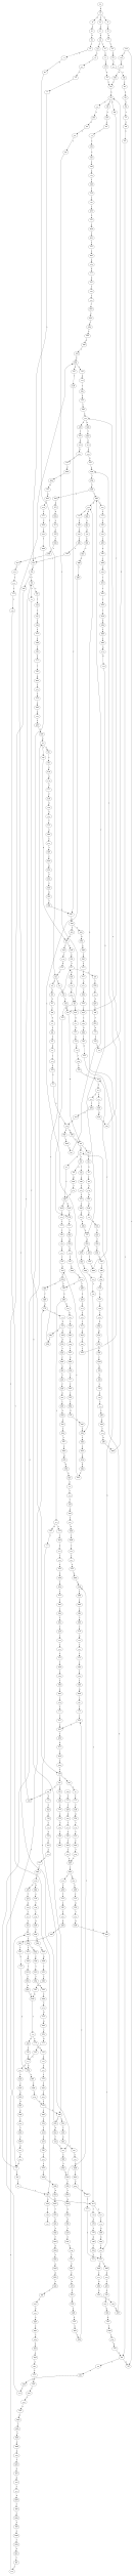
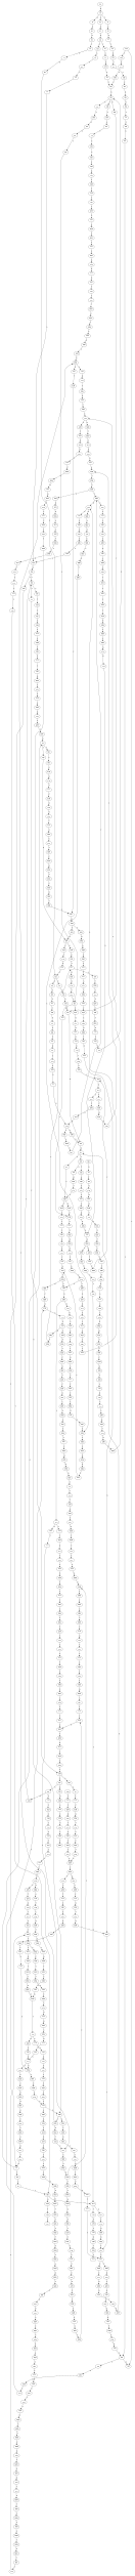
  strict digraph {
    fontname="Fira Sans"
    node [fontname="Fira Sans"]
    edge [fontname="Fira Sans"]
    S0
    S1
    S2
    S3
    S4
    S5
    S6
    S7
    S8
    S9
    S10
    S11
    S12
    S13
    S14
    S15
    S16
    S17
    S18
    S19
    S20
    S21
    S22
    S23
    S24
    S25
    S26
    S27
    S28
    S29
    S30
    S31
    S32
    S33
    S34
    S35
    S36
    S37
    S38
    S39
    S40
    S41
    S42
    S43
    S44
    S45
    S46
    S47
    S48
    S49
    S50
    S51
    S52
    S53
    S54
    S55
    S56
    S57
    S58
    S59
-   S60
    S61
    S62
    S63
    S64
    S65
    S66
    S67
    S68
    S69
    S70
    S71
    S72
    S73
    S74
    S75
    S76
    S77
    S78
    S79
    S80
    S81
    S82
    S83
    S84
    S85
    S86
    S87
    S88
    S89
    S90
    S91
    S92
    S93
    S94
    S95
    S96
    S97
    S98
    S99
    S100
    S101
    S102
    S103
    S104
    S105
    S106
    S107
    S108
    S109
    S110
    S111
    S112
    S113
    S114
    S115
    S116
    S117
    S119
    S120
    S121
    S122
    S123
    S124
    S125
    S126
    S127
    S128
    S129
    S130
    S131
    S132
    S133
    S134
    S135
    S136
    S137
    S118
    S138
    S139
    S140
    S141
    S142
    S143
    S144
    S145
    S146
    S147
    S148
    S149
    S150
    S151
    S152
    S153
    S154
    S155
    S156
    S157
    S158
    S159
    S160
    S161
    S162
    S163
    S164
    S165
    S166
    S167
    S168
    S169
    S170
    S171
    S172
    S173
    S174
    S175
    S176
    S177
    S178
    S179
    S180
    S181
    S182
    S183
    S184
    S185
    S186
    S187
    S188
    S189
    S190
    S191
    S192
    S193
    S194
    S195
    S196
    S197
    S198
    S199
    S200
    S201
    S202
    S203
    S204
    S205
    S206
    S207
    S208
    S209
    S210
    S211
    S212
    S213
    S214
    S215
    S216
    S217
    S218
    S220
    S221
    S222
    S223
    S224
    S225
    S226
    S227
    S228
    S229
    S230
    S231
    S232
    S233
    S234
    S235
    S237
    S238
    S239
    S240
    S241
    S242
    S243
    S244
    S245
    S246
    S247
    S248
    S249
    S250
    S251
    S252
    S253
    S236
    S254
    S255
    S256
    S257
    S258
    S259
    S260
    S261
    S262
    S263
    S264
    S265
    S266
    S267
    S268
    S269
    S270
    S271
    S272
    S273
    S274
    S275
    S276
    S277
    S278
    S279
    S280
    S281
    S282
    S283
    S284
    S285
    S286
    S287
    S288
    S289
    S290
    S291
    S292
    S293
    S294
    S295
    S296
    S297
    S298
    S299
    S300
    S301
    S302
    S303
    S304
    S305
    S306
    S307
    S308
    S309
    S310
    S311
    S312
    S313
    S314
    S315
    S316
    S317
    S318
    S319
    S320
    S321
    S322
    S323
    S324
    S325
    S326
    S327
    S328
    S329
    S330
    S331
    S332
    S333
    S334
    S335
    S336
    S337
    S338
    S339
    S340
    S341
    S342
    S343
    S344
    S345
    S346
    S347
    S348
    S349
    S350
    S351
    S352
    S353
    S354
    S355
    S356
    S357
    S358
    S359
    S360
    S361
    S362
    S363
    S364
    S365
    S366
    S367
    S368
    S369
    S370
    S371
    S372
    S373
    S374
    S375
    S376
    S377
    S378
    S379
    S380
    S381
    S382
    S383
    S384
    S385
    S386
    S387
    S388
    S389
    S390
    S391
    S392
    S393
    S394
    S395
    S396
    S397
    S398
    S399
    S400
    S401
    S402
    S403
    S404
    S405
    S406
    S407
    S408
    S409
    S410
    S411
    S412
    S413
    S414
    S415
    S416
    S417
    S418
    S419
    S420
    S421
    S422
    S423
    S424
    S425
    S426
    S427
    S428
    S429
    S430
    S431
    S432
    S433
    S434
    S435
    S436
    S437
    S438
    S439
    S440
    S441
    S442
    S443
    S444
    S445
    n446 [label=S846]
    S447
    S448
    S449
    S450
    S451
    S452
    S453
    S454
    S455
    S456
    S457
    S458
    S459
    S460
    S461
    S462
    S463
    S464
    S465
    S466
    S467
    S468
    S469
    S470
    S471
    S472
    S473
    S474
    S475
    S476
    S477
    S478
    S479
    S480
    S481
    S482
    S483
    S484
    S485
    S486
    S487
    S488
    S489
    S490
    S491
    S492
    S493
    S494
    S495
    S496
    S497
    S498
    S499
    S500
    S501
    S502
    S503
    S504
    S505
    S506
    S507
    S508
    S509
    S510
    S511
    S512
    S513
    S514
    S515
    S516
    S517
    S518
    S519
    S520
    S521
    S522
    S523
    S524
    S525
    S526
    S527
    S528
    S529
    S530
    S531
    S532
    S533
    S534
    S535
    S536
    S537
    S538
    S539
    S540
    S541
    S542
    S543
    S544
    S545
    S546
    S547
    S548
    S549
    S550
    S551
    S552
    S553
    S554
    S555
    S556
    S557
    S558
    S559
    S560
    S561
    S562
    S563
    S564
    S565
    S566
    S567
    S568
    S569
    S570
    S571
    S572
    S573
    S574
    S575
    S576
    S577
    S578
    S579
    S580
    S581
    S582
    S583
    S584
    S585
    S586
    S587
    S588
    S589
    S590
    S591
    S592
    S593
    S594
    S595
    S596
    S597
    S598
    S599
    S600
    S601
    S602
    S603
    S604
    S605
    S606
    S607
    S608
    S609
    S610
    S611
    S612
    S613
    S614
    S615
    S616
    S617
    S618
    S619
    S620
    S621
    S622
    S623
    S624
    S625
    S626
    S627
    S628
    S629
    S630
    S631
    S632
    S633
    S634
    S635
    S636
    S637
    S638
    S639
    S640
    S641
    S642
    S643
    S644
    S645
    S646
    S647
    S648
    S649
    S650
    S651
    S652
    S653
    S654
    S655
    S656
    S657
    S658
    S659
    S660
    S661
    S662
    S663
    S664
    S665
    S666
    S667
    S668
    S669
    S670
    S671
    S672
    S673
    S674
    S675
    S676
    S677
    S678
    S679
    S680
    S681
    S682
    S683
    S684
    S685
    S686
    S687
    S688
    S689
    S690
    S691
    S692
    S693
    S694
    S695
    S696
    S697
    S698
    S699
    S700
    S701
    S702
    S0 -> S1 [label=G]
    S1 -> S2 [label=C]
    S1 -> S3 [label=G]
    S1 -> S4 [label=T]
    S2 -> S5 [label=C]
    S3 -> S6 [label=C]
    S4 -> S7 [label=C]
    S5 -> S8 [label=G]
    S6 -> S9 [label=G]
    S7 -> S10 [label=G]
    S8 -> S11 [label=T]
    S8 -> S12 [label=C]
    S9 -> S13 [label=C]
    S10 -> S14 [label=T]
    S11 -> S15 [label=A]
    S12 -> S16 [label=A]
    S13 -> S17 [label=A]
    S14 -> S18 [label=G]
    S15 -> S19 [label=G]
    S16 -> S20 [label=A]
    S17 -> S21 [label=G]
    S18 -> S22 [label=A]
    S19 -> S23 [label=C]
    S20 -> S24 [label=C]
    S21 -> S25 [label=C]
    S22 -> S26 [label=C]
    S23 -> S27 [label=C]
    S24 -> S28 [label=C]
    S25 -> S29 [label=G]
    S25 -> S30 [label=C]
    S26 -> S31 [label=C]
    S27 -> S32 [label=G]
    S28 -> S33 [label=A]
    S29 -> S34 [label=G]
    S30 -> S35 [label=G]
    S31 -> S36 [label=G]
    S32 -> S37 [label=A]
    S32 -> S38 [label=G]
    S32 -> S39 [label=C]
    S33 -> S40 [label=G]
    S34 -> S41 [label=G]
    S35 -> S42 [label=G]
    S36 -> S43 [label=G]
    S37 -> S44 [label=A]
    S38 -> S45 [label=T]
    S39 -> S46 [label=T]
    S40 -> S47 [label=A]
    S40 -> S48 [label=T]
    S41 -> S49 [label=T]
    S42 -> S45 [label=T]
    S43 -> S50 [label=T]
    S44 -> S51 [label=A]
    S45 -> S52 [label=G]
    S46 -> S53 [label=G]
    S47 -> S54 [label=C]
    S47 -> S55 [label=A]
    S48 -> S56 [label=C]
    S49 -> S57 [label=G]
    S50 -> S58 [label=C]
    S51 -> S59 [label=C]
-   S52 -> S60 [label=A]
    S52 -> S61 [label=G]
    S53 -> S62 [label=G]
    S54 -> S63 [label=T]
    S55 -> S64 [label=C]
    S56 -> S65 [label=T]
    S56 -> S66 [label=G]
    S57 -> S67 [label=C]
    S58 -> S68 [label=G]
    S59 -> S69 [label=C]
-   S60 -> S70 [label=C]
    S61 -> S71 [label=T]
    S61 -> S72 [label=A]
    S62 -> S73 [label=A]
    S63 -> S74 [label=C]
    S64 -> S75 [label=C]
    S64 -> S76 [label=A]
    S65 -> S77 [label=C]
    S66 -> S78 [label=T]
    S66 -> S79 [label=C]
    S67 -> S80 [label=C]
    S68 -> S81 [label=C]
    S69 -> S82 [label=C]
    S70 -> S83 [label=G]
    S71 -> S84 [label=G]
    S71 -> S85 [label=T]
    S72 -> S86 [label=A]
    S73 -> S87 [label=A]
    S74 -> S88 [label=C]
    S75 -> S89 [label=A]
    S75 -> S90 [label=G]
    S76 -> S91 [label=G]
    S77 -> S92 [label=T]
    S78 -> S93 [label=A]
    S79 -> S94 [label=G]
    S80 -> S95 [label=G]
    S81 -> S96 [label=A]
    S81 -> S97 [label=G]
    S82 -> S98 [label=C]
    S83 -> S99 [label=T]
    S84 -> S100 [label=G]
    S85 -> S101 [label=A]
    S86 -> S102 [label=C]
    S86 -> S103 [label=G]
    S87 -> S104 [label=T]
    S87 -> S105 [label=G]
    S88 -> S106 [label=C]
    S89 -> S107 [label=G]
    S89 -> S108 [label=C]
    S90 -> S109 [label=G]
    S91 -> S110 [label=C]
    S92 -> S111 [label=C]
    S92 -> S112 [label=G]
    S93 -> S113 [label=A]
    S94 -> S114 [label=G]
    S94 -> S115 [label=C]
    S95 -> S116 [label=C]
    S96 -> S117 [label=C]
    S98 -> S119 [label=G]
    S99 -> S120 [label=G]
    S100 -> S121 [label=A]
    S101 -> S122 [label=G]
    S102 -> S123 [label=C]
    S103 -> S124 [label=A]
    S104 -> S125 [label=G]
    S105 -> S124 [label=A]
    S106 -> S126 [label=A]
    S107 -> S47 [label=A]
    S108 -> S127 [label=C]
    S109 -> S128 [label=A]
    S110 -> S129 [label=C]
    S111 -> S130 [label=T]
    S111 -> S131 [label=G]
    S112 -> S132 [label=T]
    S113 -> S133 [label=G]
    S114 -> S134 [label=C]
    S115 -> S135 [label=A]
    S116 -> S136 [label=C]
    S117 -> S137 [label=G]
    S119 -> S139 [label=A]
    S120 -> S140 [label=G]
    S121 -> S86 [label=A]
    S122 -> S141 [label=A]
    S123 -> S142 [label=T]
    S124 -> S143 [label=A]
    S125 -> S144 [label=G]
    S126 -> S145 [label=T]
    S127 -> S146 [label=A]
    S128 -> S147 [label=C]
    S129 -> S148 [label=G]
    S130 -> S149 [label=G]
    S131 -> S150 [label=T]
    S132 -> S151 [label=A]
    S133 -> S152 [label=A]
    S134 -> S153 [label=T]
    S135 -> S154 [label=G]
    S136 -> S155 [label=G]
    S137 -> S156 [label=C]
    S118 -> S97 [label=T]
    S118 -> S138 [label=A]
    S138 -> S157 [label=G]
    S139 -> S158 [label=C]
    S140 -> S159 [label=G]
    S141 -> S160 [label=A]
    S142 -> S161 [label=C]
    S143 -> S162 [label=C]
    S144 -> S163 [label=G]
    S145 -> S164 [label=C]
    S146 -> S165 [label=C]
    S147 -> S166 [label=G]
    S148 -> S167 [label=T]
    S149 -> S168 [label=A]
    S150 -> S169 [label=G]
    S152 -> S170 [label=C]
    S153 -> S171 [label=A]
    S153 -> S172 [label=G]
    S154 -> S25 [label=C]
    S155 -> S173 [label=G]
    S156 -> S174 [label=G]
    S157 -> S175 [label=C]
    S158 -> S176 [label=T]
    S159 -> S177 [label=T]
    S160 -> S178 [label=G]
    S161 -> S179 [label=G]
    S162 -> S180 [label=G]
    S163 -> S181 [label=G]
    S164 -> S182 [label=T]
    S165 -> S183 [label=C]
    S166 -> S184 [label=C]
    S167 -> S185 [label=C]
    S168 -> S186 [label=G]
    S169 -> S187 [label=G]
    S170 -> S188 [label=G]
    S171 -> S189 [label=T]
    S172 -> S190 [label=G]
    S173 -> S191 [label=T]
    S173 -> S192 [label=A]
    S174 -> S193 [label=C]
    S175 -> S27 [label=C]
    S176 -> S194 [label=A]
    S177 -> S195 [label=A]
    S178 -> S196 [label=G]
    S179 -> S197 [label=G]
    S180 -> S198 [label=G]
    S181 -> S199 [label=T]
    S182 -> S200 [label=G]
    S183 -> S201 [label=C]
    S184 -> S202 [label=C]
    S185 -> S203 [label=C]
    S186 -> S204 [label=T]
    S187 -> S205 [label=T]
    S188 -> S206 [label=G]
    S189 -> S207 [label=A]
    S190 -> S208 [label=A]
    S191 -> S52 [label=G]
    S192 -> S209 [label=A]
    S193 -> S210 [label=G]
    S194 -> S211 [label=G]
    S195 -> S212 [label=C]
    S196 -> S213 [label=G]
    S197 -> S214 [label=C]
    S198 -> S215 [label=C]
    S199 -> S216 [label=C]
    S200 -> S217 [label=C]
    S201 -> S218 [label=C]
    S203 -> S220 [label=T]
    S204 -> S221 [label=A]
    S205 -> S222 [label=A]
    S206 -> S223 [label=C]
    S207 -> S224 [label=G]
    S208 -> S87 [label=A]
    S209 -> S225 [label=C]
    S210 -> S226 [label=C]
    S210 -> S227 [label=G]
    S211 -> S228 [label=A]
    S212 -> S229 [label=T]
    S213 -> S230 [label=G]
    S214 -> S231 [label=A]
    S215 -> S232 [label=A]
    S216 -> S233 [label=C]
    S217 -> S234 [label=C]
    S218 -> S235 [label=T]
    S220 -> S237 [label=C]
    S222 -> S238 [label=T]
    S222 -> S239 [label=C]
    S223 -> S240 [label=T]
    S224 -> S241 [label=T]
    S225 -> S242 [label=T]
    S226 -> S243 [label=G]
    S227 -> S244 [label=C]
    S228 -> S245 [label=A]
    S229 -> S246 [label=A]
    S230 -> S247 [label=T]
    S230 -> S248 [label=G]
    S231 -> S249 [label=C]
    S232 -> S250 [label=C]
    S233 -> S251 [label=G]
    S234 -> S252 [label=A]
    S235 -> S253 [label=T]
    S237 -> S255 [label=T]
    S238 -> S256 [label=G]
    S239 -> S257 [label=C]
    S240 -> S258 [label=C]
    S241 -> S259 [label=A]
    S242 -> S260 [label=G]
    S242 -> S261 [label=A]
    S243 -> S262 [label=T]
    S244 -> S153 [label=T]
    S245 -> S263 [label=T]
    S246 -> S264 [label=T]
    S247 -> S265 [label=C]
    S248 -> S266 [label=T]
    S249 -> S267 [label=G]
    S249 -> S268 [label=C]
    S250 -> S268 [label=C]
    S250 -> S269 [label=T]
    S251 -> S270 [label=C]
    S251 -> S271 [label=T]
    S252 -> S272 [label=G]
    S253 -> S273 [label=C]
    S236 -> S254 [label=T]
    S254 -> S274 [label=C]
    S255 -> S275 [label=T]
    S255 -> S276 [label=G]
    S256 -> S277 [label=A]
    S257 -> S278 [label=G]
    S258 -> S279 [label=T]
    S259 -> S280 [label=G]
    S260 -> S281 [label=C]
    S260 -> S282 [label=G]
    S261 -> S283 [label=C]
    S262 -> S284 [label=C]
    S263 -> S285 [label=C]
    S264 -> S286 [label=T]
    S265 -> S287 [label=T]
    S266 -> S288 [label=C]
    S267 -> S289 [label=C]
    S268 -> S290 [label=G]
    S269 -> S291 [label=G]
    S270 -> S292 [label=C]
    S271 -> S293 [label=C]
    S272 -> S294 [label=T]
    S273 -> S295 [label=C]
    S273 -> S296 [label=G]
    S274 -> S297 [label=G]
    S275 -> S298 [label=C]
    S276 -> S299 [label=T]
    S277 -> S300 [label=G]
    S278 -> S301 [label=G]
    S279 -> S302 [label=C]
    S280 -> S303 [label=C]
    S281 -> S304 [label=A]
    S282 -> S305 [label=A]
    S283 -> S306 [label=A]
    S284 -> S307 [label=G]
    S285 -> S308 [label=G]
    S286 -> S309 [label=G]
    S287 -> S310 [label=C]
    S288 -> S233 [label=C]
    S289 -> S174 [label=G]
    S290 -> S311 [label=A]
    S290 -> S312 [label=G]
    S291 -> S313 [label=G]
    S292 -> S314 [label=G]
    S293 -> S315 [label=G]
    S294 -> S316 [label=C]
    S295 -> S317 [label=T]
    S296 -> S318 [label=A]
    S297 -> S319 [label=T]
    S298 -> S320 [label=T]
    S299 -> S321 [label=C]
    S300 -> S322 [label=C]
    S301 -> S323 [label=T]
    S302 -> S324 [label=G]
    S303 -> S325 [label=C]
    S304 -> S326 [label=A]
    S305 -> S327 [label=C]
    S306 -> S328 [label=A]
    S307 -> S329 [label=A]
    S308 -> S330 [label=G]
    S309 -> S331 [label=G]
    S310 -> S332 [label=T]
    S311 -> S333 [label=G]
    S311 -> S334 [label=A]
    S312 -> S335 [label=G]
    S313 -> S336 [label=G]
    S314 -> S173 [label=G]
    S315 -> S337 [label=G]
    S316 -> S66 [label=G]
    S317 -> S338 [label=G]
    S318 -> S339 [label=T]
    S319 -> S340 [label=C]
    S320 -> S341 [label=C]
    S321 -> S342 [label=G]
    S322 -> S343 [label=G]
    S323 -> S344 [label=G]
    S324 -> S345 [label=A]
    S325 -> S32 [label=G]
    S326 -> S346 [label=C]
    S327 -> S347 [label=C]
    S328 -> S348 [label=C]
    S329 -> S349 [label=C]
    S330 -> S350 [label=G]
    S331 -> S351 [label=A]
    S332 -> S111 [label=C]
    S333 -> S352 [label=T]
    S334 -> S353 [label=T]
    S335 -> S354 [label=A]
    S336 -> S355 [label=A]
    S337 -> S356 [label=A]
    S338 -> S357 [label=T]
    S339 -> S358 [label=C]
    S340 -> S359 [label=C]
    S341 -> S360 [label=G]
    S342 -> S361 [label=T]
    S343 -> S362 [label=G]
    S344 -> S61 [label=G]
    S345 -> S363 [label=A]
    S346 -> S364 [label=C]
    S347 -> S365 [label=C]
    S348 -> S366 [label=G]
    S349 -> S367 [label=G]
    S350 -> S368 [label=T]
    S351 -> S369 [label=A]
    S352 -> S370 [label=C]
    S353 -> S371 [label=G]
    S354 -> S372 [label=A]
    S355 -> S373 [label=A]
    S356 -> S374 [label=A]
    S357 -> S375 [label=C]
    S358 -> S376 [label=G]
    S359 -> S377 [label=T]
    S360 -> S378 [label=G]
    S361 -> S379 [label=G]
    S362 -> S380 [label=T]
    S363 -> S381 [label=G]
    S364 -> S33 [label=A]
    S365 -> S382 [label=G]
    S366 -> S383 [label=A]
    S367 -> S384 [label=C]
    S368 -> S385 [label=A]
    S369 -> S386 [label=C]
    S370 -> S387 [label=C]
    S371 -> S388 [label=T]
    S372 -> S389 [label=T]
    S373 -> S390 [label=C]
    S374 -> S391 [label=C]
    S375 -> S392 [label=C]
    S376 -> S393 [label=T]
    S377 -> S237 [label=C]
    S378 -> S394 [label=A]
    S379 -> S395 [label=G]
    S380 -> S396 [label=C]
    S381 -> S397 [label=T]
    S382 -> S398 [label=T]
    S383 -> S399 [label=A]
    S384 -> S400 [label=G]
    S385 -> S401 [label=T]
    S386 -> S402 [label=G]
    S387 -> S403 [label=A]
    S388 -> S404 [label=A]
    S389 -> S405 [label=T]
    S390 -> S406 [label=T]
    S391 -> S242 [label=T]
    S391 -> S407 [label=A]
    S392 -> S408 [label=T]
    S393 -> S409 [label=T]
    S394 -> S410 [label=G]
    S395 -> S205 [label=T]
    S396 -> S411 [label=G]
    S397 -> S412 [label=C]
    S398 -> S413 [label=C]
    S399 -> S414 [label=A]
    S400 -> S415 [label=C]
    S401 -> S416 [label=C]
    S402 -> S417 [label=G]
    S403 -> S418 [label=G]
    S404 -> S419 [label=G]
    S405 -> S420 [label=G]
    S406 -> S260 [label=G]
    S407 -> S421 [label=G]
    S408 -> S422 [label=A]
    S408 -> S423 [label=T]
    S409 -> S424 [label=T]
    S410 -> S425 [label=A]
    S411 -> S81 [label=C]
    S412 -> S426 [label=G]
    S413 -> S427 [label=T]
    S414 -> S428 [label=A]
    S415 -> S429 [label=C]
    S416 -> S430 [label=C]
    S417 -> S431 [label=T]
    S418 -> S432 [label=T]
    S418 -> S433 [label=C]
    S419 -> S434 [label=T]
    S420 -> S435 [label=A]
    S421 -> S436 [label=G]
    S422 -> S437 [label=C]
    S423 -> S438 [label=G]
    S424 -> S439 [label=G]
    S425 -> S440 [label=G]
    S426 -> S441 [label=C]
    S426 -> S442 [label=A]
    S427 -> S443 [label=C]
    S428 -> S444 [label=C]
    S429 -> S445 [label=T]
    S430 -> n446 [label=C]
    S431 -> S447 [label=A]
    S432 -> S448 [label=A]
    S433 -> S449 [label=T]
    S434 -> S450 [label=T]
    S435 -> S451 [label=A]
    S436 -> S452 [label=A]
    S437 -> S453 [label=T]
    S438 -> S454 [label=T]
    S439 -> S455 [label=T]
    S440 -> S456 [label=G]
    S441 -> S94 [label=G]
    S442 -> S457 [label=G]
    S443 -> S458 [label=G]
    S444 -> S459 [label=A]
    S445 -> S460 [label=C]
    n446 -> S461 [label=G]
    S447 -> S462 [label=C]
    S448 -> S463 [label=G]
    S449 -> S464 [label=T]
    S450 -> S465 [label=T]
    S451 -> S466 [label=C]
    S452 -> S467 [label=A]
    S453 -> S468 [label=A]
    S454 -> S469 [label=A]
    S455 -> S470 [label=A]
    S456 -> S471 [label=T]
    S457 -> S472 [label=G]
    S458 -> S473 [label=G]
    S459 -> S474 [label=G]
    S460 -> S475 [label=G]
    S461 -> S476 [label=A]
    S462 -> S477 [label=G]
    S463 -> S478 [label=G]
    S464 -> S479 [label=C]
    S465 -> S480 [label=C]
    S466 -> S481 [label=C]
    S467 -> S482 [label=T]
    S468 -> S483 [label=C]
    S469 -> S484 [label=G]
    S470 -> S485 [label=G]
    S471 -> S486 [label=C]
    S472 -> S487 [label=T]
    S473 -> S488 [label=C]
    S474 -> S489 [label=A]
    S475 -> S490 [label=G]
    S476 -> S491 [label=A]
    S477 -> S492 [label=A]
    S478 -> S493 [label=G]
    S479 -> S494 [label=A]
    S480 -> S495 [label=A]
    S481 -> S496 [label=C]
    S482 -> S497 [label=A]
    S483 -> S498 [label=C]
    S484 -> S499 [label=G]
    S485 -> S499 [label=G]
    S486 -> S500 [label=C]
    S487 -> S501 [label=A]
    S488 -> S231 [label=A]
    S489 -> S502 [label=A]
    S490 -> S503 [label=G]
    S491 -> S504 [label=A]
    S491 -> S505 [label=G]
    S492 -> S506 [label=A]
    S493 -> S507 [label=T]
    S494 -> S508 [label=C]
    S495 -> S509 [label=C]
    S496 -> S510 [label=G]
    S497 -> S511 [label=G]
    S498 -> S512 [label=A]
    S499 -> S513 [label=A]
    S500 -> S514 [label=C]
    S501 -> S515 [label=T]
    S502 -> S516 [label=G]
    S503 -> S517 [label=C]
    S504 -> S518 [label=G]
    S505 -> S519 [label=T]
    S506 -> S520 [label=G]
    S507 -> S521 [label=C]
    S508 -> S522 [label=G]
    S509 -> S523 [label=T]
    S510 -> S524 [label=T]
    S511 -> S525 [label=T]
    S512 -> S526 [label=G]
    S513 -> S527 [label=G]
    S513 -> S528 [label=A]
    S514 -> S529 [label=A]
    S514 -> S530 [label=G]
    S515 -> S531 [label=A]
    S516 -> S532 [label=G]
    S517 -> S533 [label=T]
    S518 -> S534 [label=T]
    S519 -> S412 [label=C]
    S520 -> S535 [label=A]
    S521 -> S536 [label=A]
    S522 -> S537 [label=C]
    S523 -> S538 [label=C]
    S524 -> S413 [label=C]
    S525 -> S539 [label=C]
    S526 -> S540 [label=G]
    S527 -> S541 [label=A]
    S528 -> S542 [label=A]
    S529 -> S543 [label=G]
    S530 -> S544 [label=A]
    S530 -> S545 [label=G]
    S531 -> S546 [label=A]
    S532 -> S213 [label=G]
    S533 -> S547 [label=C]
    S534 -> S548 [label=G]
    S535 -> S549 [label=A]
    S536 -> S550 [label=C]
    S537 -> S551 [label=C]
    S538 -> S552 [label=C]
    S539 -> S553 [label=T]
    S540 -> S554 [label=A]
    S541 -> S555 [label=G]
    S542 -> S556 [label=G]
    S543 -> S557 [label=A]
    S544 -> S491 [label=A]
    S544 -> S558 [label=G]
    S545 -> S559 [label=A]
    S546 -> S560 [label=G]
    S547 -> S561 [label=A]
    S548 -> S562 [label=T]
    S549 -> S563 [label=G]
    S550 -> S564 [label=T]
    S551 -> S565 [label=C]
    S552 -> S566 [label=T]
    S553 -> S567 [label=C]
    S554 -> S568 [label=G]
    S555 -> S456 [label=G]
    S555 -> S569 [label=T]
    S556 -> S570 [label=G]
    S557 -> S571 [label=G]
    S558 -> S572 [label=T]
    S559 -> S573 [label=G]
    S560 -> S574 [label=T]
    S561 -> S575 [label=C]
    S562 -> S576 [label=C]
    S563 -> S577 [label=T]
    S564 -> S578 [label=C]
    S565 -> S579 [label=T]
    S566 -> S580 [label=T]
    S567 -> S92 [label=T]
    S568 -> S581 [label=A]
    S569 -> S582 [label=C]
    S570 -> S583 [label=T]
    S571 -> S584 [label=C]
    S572 -> S370 [label=C]
    S573 -> S585 [label=G]
    S574 -> S586 [label=C]
    S575 -> S587 [label=G]
    S576 -> S588 [label=G]
    S576 -> S589 [label=C]
    S577 -> S590 [label=G]
    S578 -> S591 [label=G]
    S579 -> S592 [label=T]
    S580 -> S593 [label=T]
    S581 -> S555 [label=G]
    S582 -> S594 [label=A]
    S583 -> S595 [label=C]
    S584 -> S596 [label=C]
    S585 -> S597 [label=C]
    S586 -> S598 [label=G]
    S587 -> S599 [label=T]
    S588 -> S600 [label=T]
    S589 -> S601 [label=T]
    S590 -> S602 [label=T]
    S591 -> S603 [label=C]
    S592 -> S604 [label=G]
    S593 -> S605 [label=C]
    S594 -> S606 [label=G]
    S595 -> S607 [label=C]
    S596 -> S608 [label=A]
    S597 -> S609 [label=G]
    S598 -> S610 [label=T]
    S599 -> S611 [label=C]
    S600 -> S612 [label=C]
    S601 -> S613 [label=G]
    S602 -> S576 [label=C]
    S603 -> S614 [label=T]
    S604 -> S615 [label=A]
    S605 -> S616 [label=A]
    S606 -> S617 [label=G]
    S607 -> S514 [label=C]
    S608 -> S618 [label=C]
    S609 -> S619 [label=T]
    S610 -> S620 [label=G]
    S611 -> S621 [label=C]
    S612 -> S622 [label=G]
    S613 -> S623 [label=G]
    S614 -> S624 [label=T]
    S615 -> S625 [label=T]
    S616 -> S626 [label=T]
    S617 -> S627 [label=A]
    S618 -> S628 [label=G]
    S619 -> S629 [label=G]
    S620 -> S395 [label=G]
    S621 -> S630 [label=A]
    S622 -> S631 [label=G]
    S623 -> S632 [label=C]
    S624 -> S633 [label=C]
    S625 -> S634 [label=C]
    S626 -> S635 [label=C]
    S627 -> S636 [label=C]
    S628 -> S637 [label=G]
    S629 -> S638 [label=G]
    S630 -> S639 [label=G]
    S631 -> S356 [label=A]
    S632 -> S640 [label=C]
    S633 -> S641 [label=A]
    S634 -> S642 [label=C]
    S635 -> S642 [label=C]
    S636 -> S643 [label=C]
    S637 -> S644 [label=T]
    S638 -> S645 [label=T]
    S639 -> S433 [label=C]
    S640 -> S646 [label=T]
    S641 -> S647 [label=T]
    S642 -> S648 [label=A]
    S643 -> S649 [label=A]
    S644 -> S650 [label=T]
    S645 -> S222 [label=A]
    S646 -> S651 [label=G]
    S647 -> S634 [label=C]
    S648 -> S652 [label=G]
    S649 -> S653 [label=G]
    S650 -> S654 [label=A]
    S651 -> S655 [label=G]
    S652 -> S656 [label=A]
    S653 -> S657 [label=T]
    S654 -> S658 [label=C]
    S655 -> S659 [label=G]
    S656 -> S660 [label=C]
    S657 -> S56 [label=C]
    S658 -> S661 [label=T]
    S659 -> S662 [label=T]
    S660 -> S64 [label=C]
    S661 -> S663 [label=G]
    S662 -> S664 [label=C]
    S663 -> S665 [label=C]
    S664 -> S666 [label=C]
    S665 -> S667 [label=A]
    S666 -> S668 [label=C]
    S667 -> S669 [label=G]
    S668 -> S530 [label=G]
    S669 -> S670 [label=A]
    S670 -> S671 [label=C]
    S671 -> S672 [label=G]
    S672 -> S673 [label=G]
    S673 -> S674 [label=A]
    S674 -> S675 [label=C]
    S675 -> S676 [label=A]
    S676 -> S677 [label=C]
    S677 -> S678 [label=A]
    S678 -> S679 [label=C]
    S679 -> S680 [label=C]
    S680 -> S681 [label=T]
    S681 -> S682 [label=C]
    S682 -> S683 [label=T]
    S683 -> S684 [label=A]
    S684 -> S685 [label=G]
    S685 -> S686 [label=A]
    S686 -> S687 [label=A]
    S687 -> S688 [label=C]
    S688 -> S689 [label=G]
    S689 -> S690 [label=A]
    S690 -> S691 [label=G]
    S691 -> S692 [label=G]
    S692 -> S693 [label=T]
    S693 -> S694 [label=G]
    S694 -> S695 [label=T]
    S695 -> S696 [label=C]
    S696 -> S697 [label=C]
    S697 -> S698 [label=C]
    S698 -> S699 [label=T]
    S699 -> S700 [label=G]
    S700 -> S701 [label=T]
    S701 -> S702 [label=C]
    S702 -> S392 [label=C]
  }
